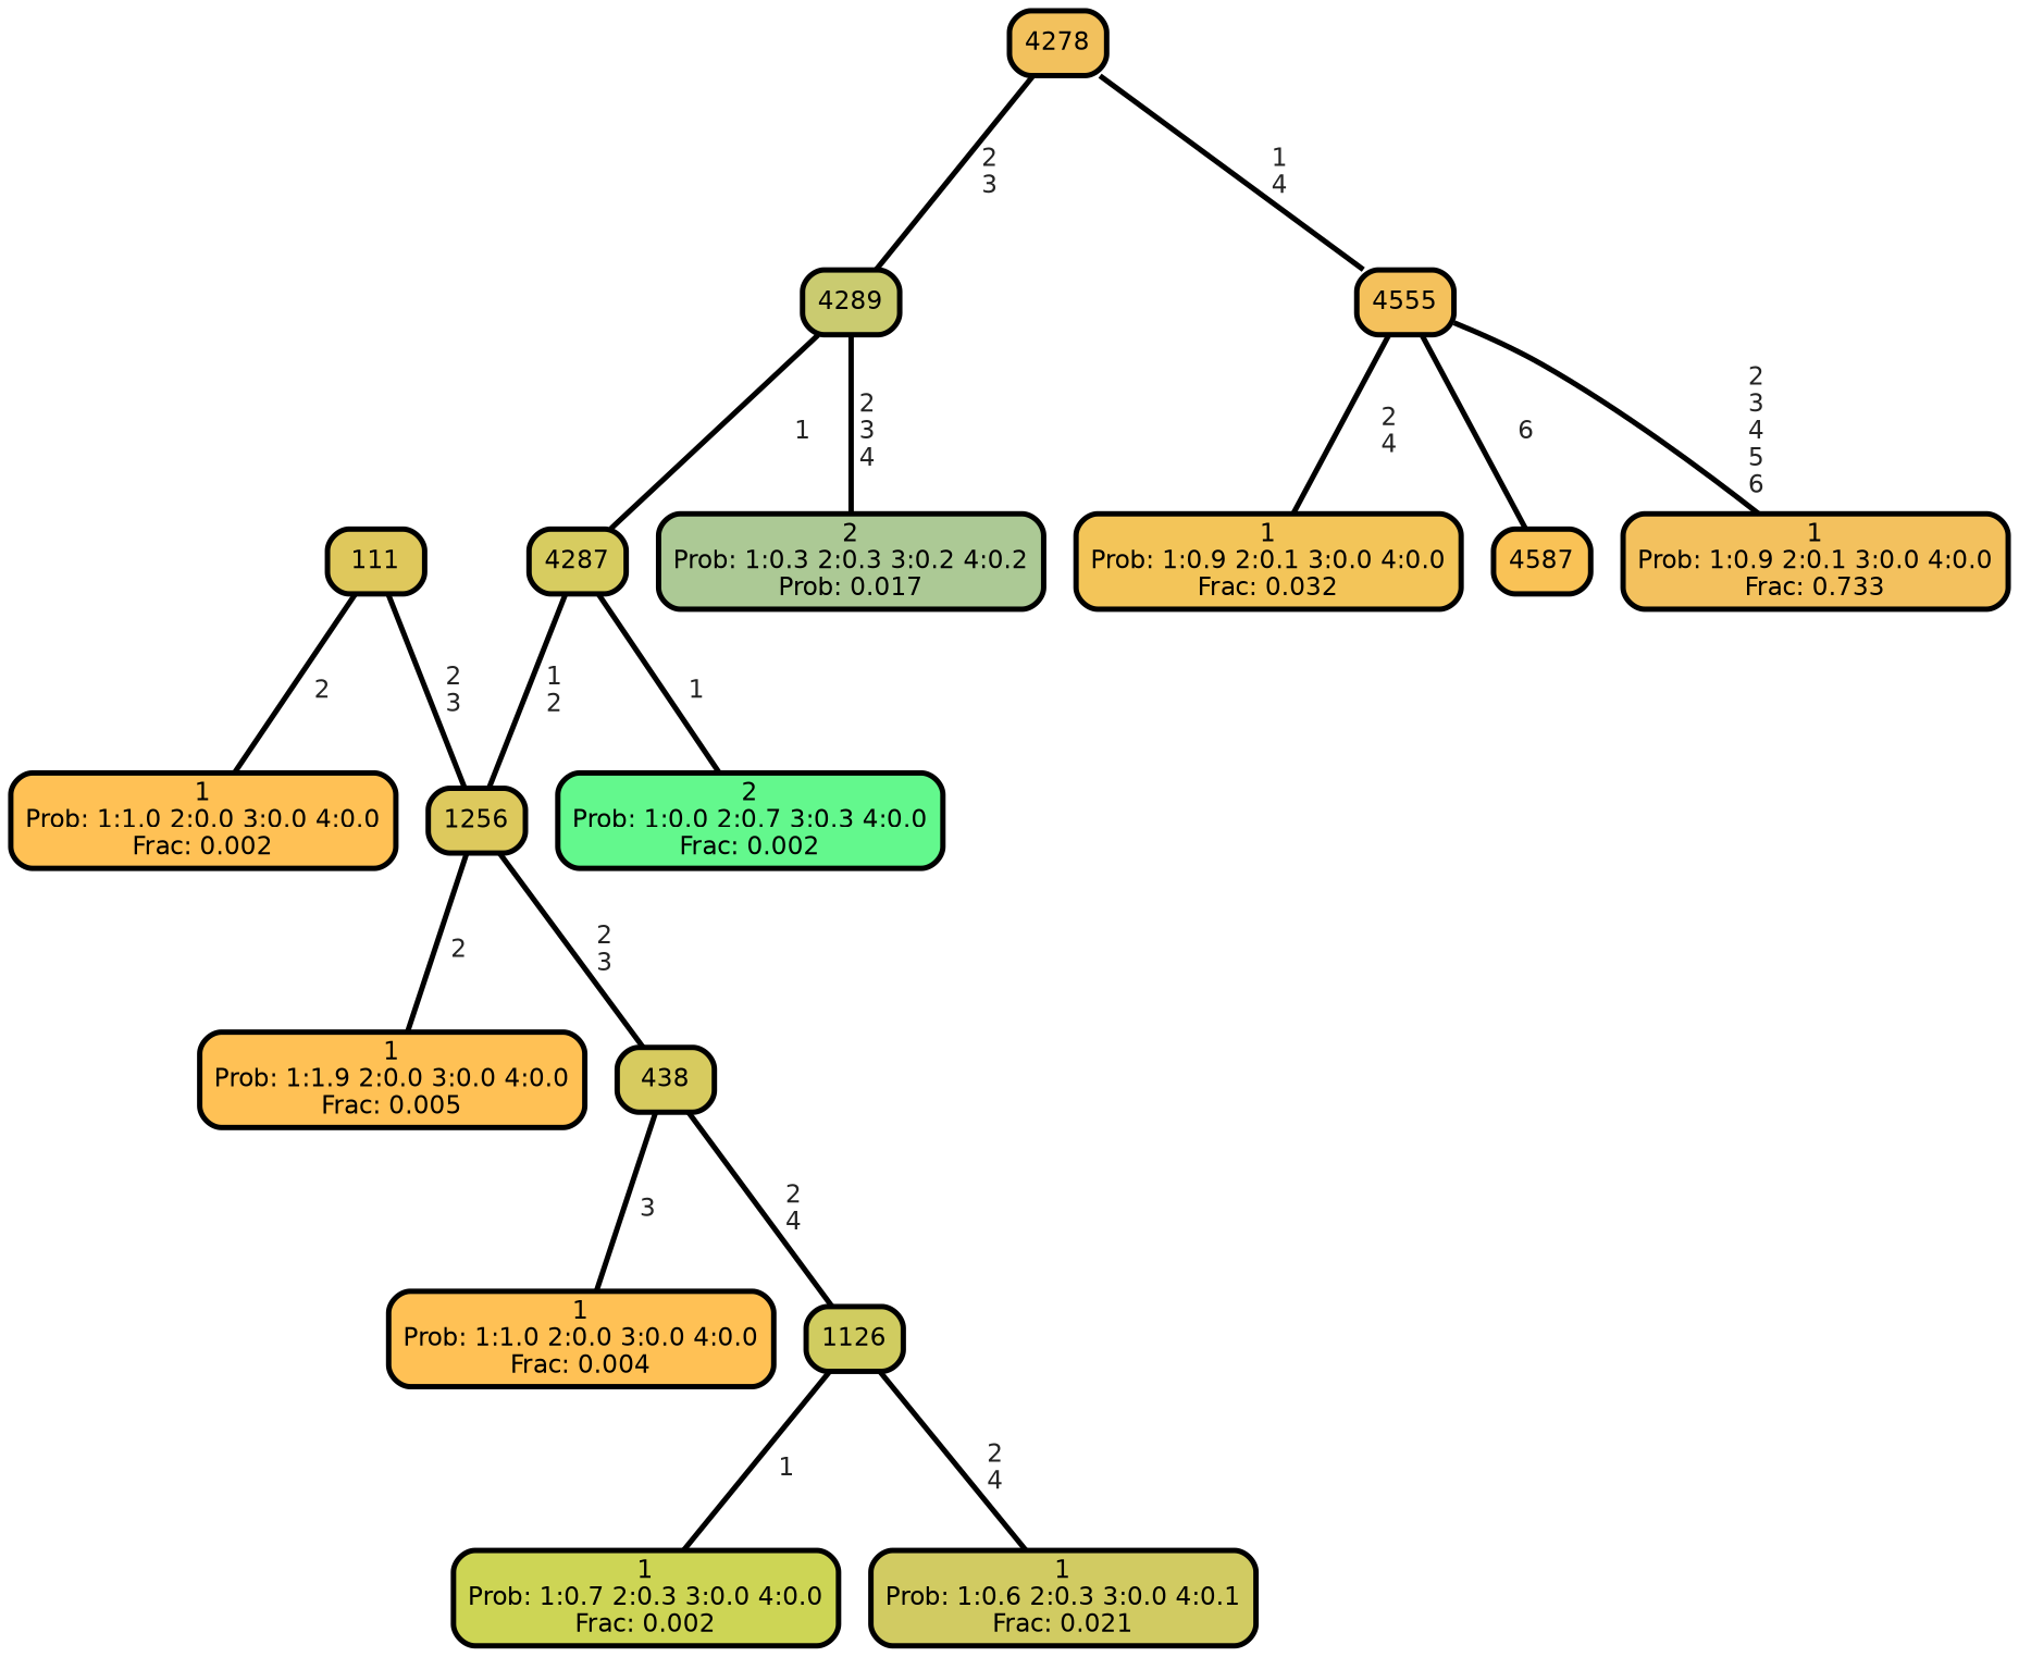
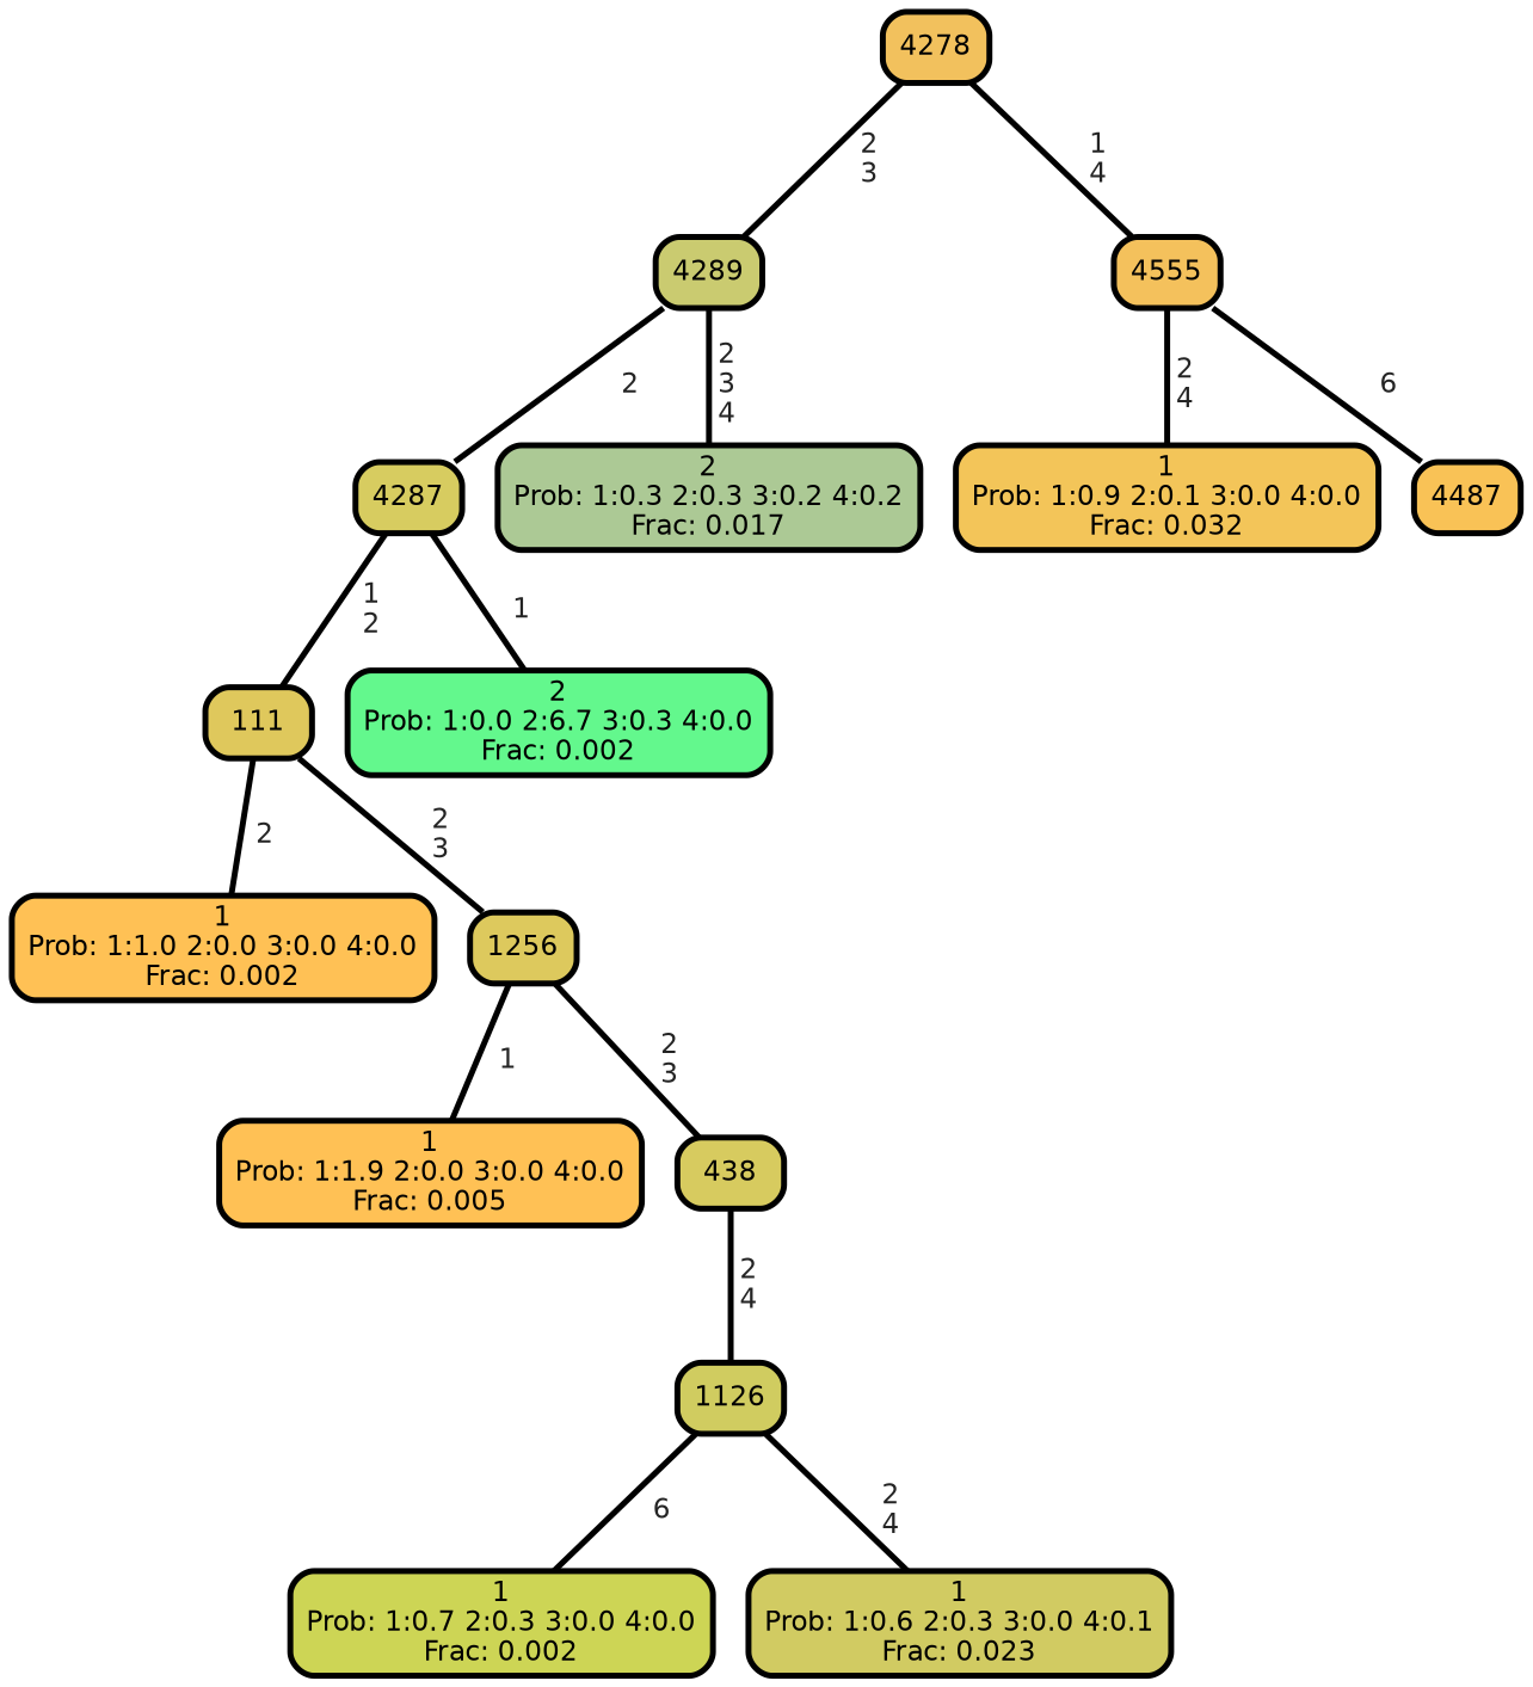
  graph {
    fontname="DejaVu Sans"
    ranksep="0 equally"
    splines=straight
    node [color=black fillcolor="#ffc155" fontcolor=black fontname="DejaVu Sans" penwidth=3 shape=box style="filled, rounded"]
    edge [color=black fontcolor=grey14 fontname="DejaVu Sans" fontweight=bold penwidth=3]
    n1 [label="1\nProb: 1:1.0 2:0.0 3:0.0 4:0.0\nFrac: 0.002"]
    n2 [fillcolor="#dfc85c" label=111]
    n3 [fillcolor="#ddc95d" label=1256]
    n4 [label="1\nProb: 1:1.9 2:0.0 3:0.0 4:0.0\nFrac: 0.005"]
    n5 [fillcolor="#d7cb5f" label=438]
-   n6 [label="1\nProb: 1:1.0 2:0.0 3:0.0 4:0.0\nFrac: 0.004"]
    n7 [fillcolor="#d0cc60" label=1126]
    n8 [fillcolor="#cdd555" label="1\nProb: 1:0.7 2:0.3 3:0.0 4:0.0\nFrac: 0.002"]
-   n9 [fillcolor="#d1cb62" label="1\nProb: 1:0.6 2:0.3 3:0.0 4:0.1\nFrac: 0.021"]
+   n9 [fillcolor="#d1cb62" label="1\nProb: 1:0.6 2:0.3 3:0.0 4:0.1\nFrac: 0.023"]
    n10 [fillcolor="#d7cc60" label=4287]
-   n11 [fillcolor="#63f88d" label="2\nProb: 1:0.0 2:0.7 3:0.3 4:0.0\nFrac: 0.002"]
+   n11 [fillcolor="#63f88d" label="2\nProb: 1:0.0 2:6.7 3:0.3 4:0.0\nFrac: 0.002"]
    n12 [fillcolor="#cacb70" label=4289]
-   n13 [fillcolor="#acc995" label="2\nProb: 1:0.3 2:0.3 3:0.2 4:0.2\nProb: 0.017"]
+   n13 [fillcolor="#acc995" label="2\nProb: 1:0.3 2:0.3 3:0.2 4:0.2\nFrac: 0.017"]
    n14 [fillcolor="#f2c15d" label=4278]
    n15 [fillcolor="#f4c15c" label=4555]
    n16 [fillcolor="#f3c559" label="1\nProb: 1:0.9 2:0.1 3:0.0 4:0.0\nFrac: 0.032"]
-   n17 [fillcolor="#f9c256" label=4587]
-   n18 [fillcolor="#f3c15e" label="1\nProb: 1:0.9 2:0.1 3:0.0 4:0.0\nFrac: 0.733"]
+   n17 [fillcolor="#f9c256" label=4487]
    subgraph sub_1 {
      rank=same
    }
    n2 -- n1 [label=" 2"]
    n2 -- n3 [label=" 2\n 3"]
-   n3 -- n4 [label=" 2"]
+   n3 -- n4 [label=" 1"]
    n3 -- n5 [label=" 2\n 3"]
-   n5 -- n6 [label=" 3"]
    n5 -- n7 [label=" 2\n 4"]
-   n7 -- n8 [label=" 1"]
+   n7 -- n8 [label=" 6"]
    n7 -- n9 [label=" 2\n 4"]
-   n10 -- n3 [label=" 1\n 2"]
+   n10 -- n2 [label=" 1\n 2"]
    n10 -- n11 [label=" 1"]
-   n12 -- n10 [label=" 1"]
+   n12 -- n10 [label=" 2"]
    n12 -- n13 [label=" 2\n 3\n 4"]
    n14 -- n12 [label=" 2\n 3"]
    n14 -- n15 [label=" 1\n 4"]
    n15 -- n16 [label=" 2\n 4"]
    n15 -- n17 [label=" 6"]
-   n15 -- n18 [label=" 2\n 3\n 4\n 5\n 6"]
  }
